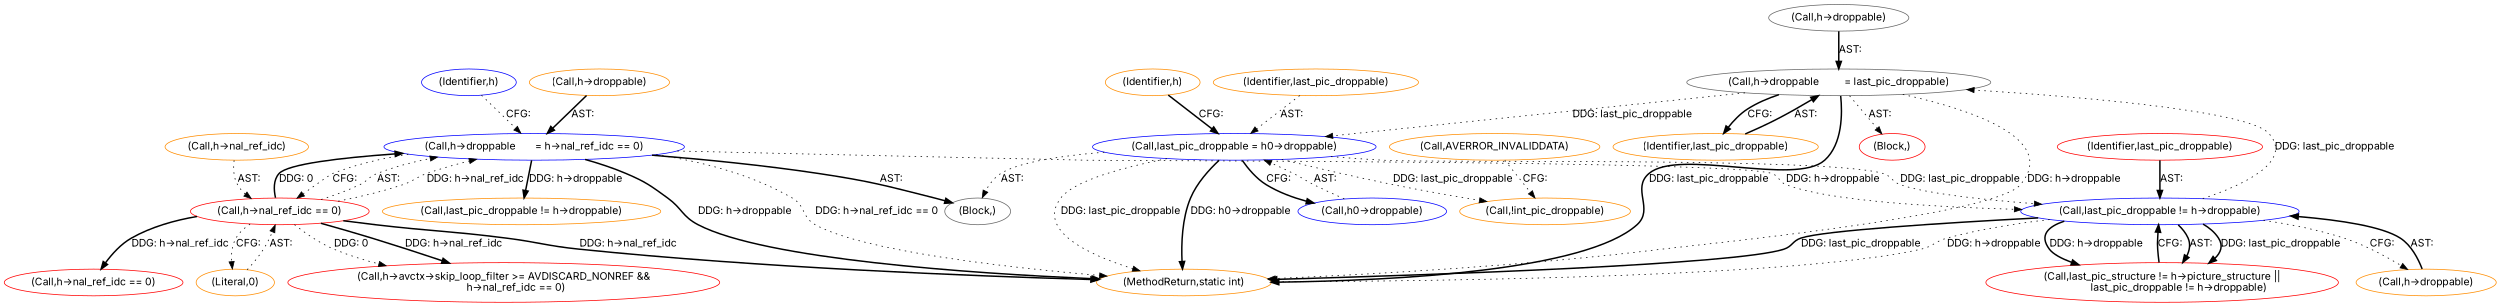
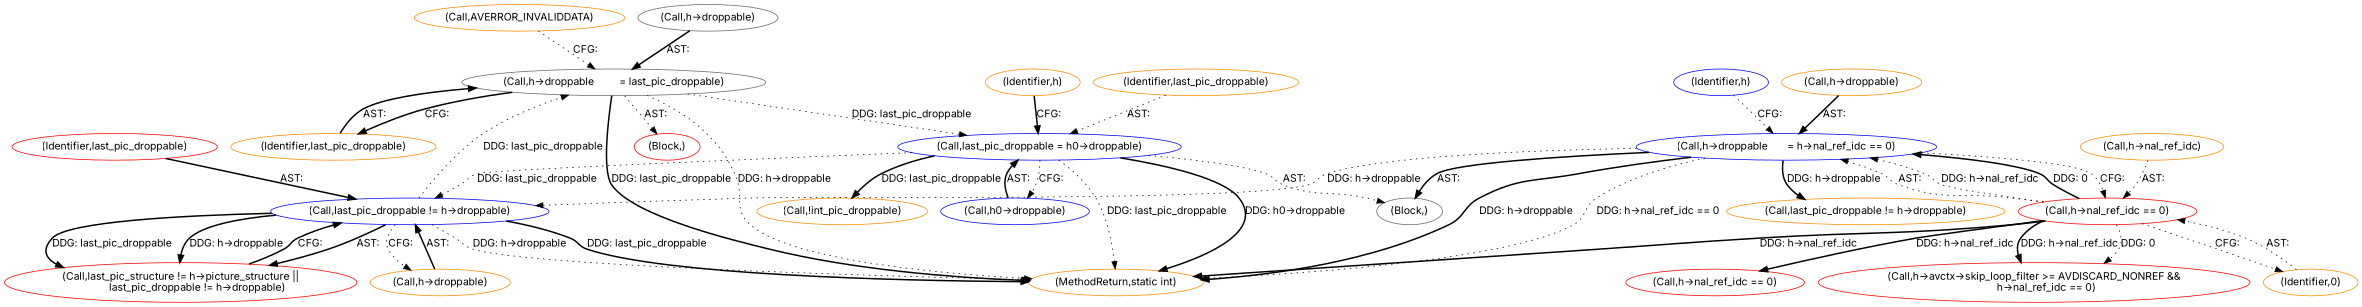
  digraph {
    fontname=Inter
    node [color=darkorange fontname=Inter]
    edge [fontname=Inter style=bold]
    n1 [color=gray40 label="(Call,h->droppable         = last_pic_droppable)"]
    n2 [label="(MethodReturn,static int)"]
    n3 [color=red label="(Block,)"]
    n4 [label="(Identifier,last_pic_droppable)"]
    n5 [color=blue label="(Call,last_pic_droppable = h0->droppable)"]
    n6 [color=blue label="(Call,last_pic_droppable != h->droppable)"]
    n7 [color=red label="(Call,last_pic_structure != h->picture_structure ||\n            last_pic_droppable != h->droppable)"]
    n8 [label="(Call,h->droppable)"]
    n9 [label="(Call,!int_pic_droppable)"]
    n10 [color=gray40 label="(Block,)"]
    n11 [color=blue label="(Call,h0->droppable)"]
    n12 [color=blue label="(Call,h->droppable       = h->nal_ref_idc == 0)"]
    n13 [color=red label="(Call,h->nal_ref_idc == 0)"]
    n14 [label="(Call,last_pic_droppable != h->droppable)"]
    n15 [color=red label="(Call,h->nal_ref_idc == 0)"]
    n16 [color=red label="(Call,h->avctx->skip_loop_filter >= AVDISCARD_NONREF &&\n         h->nal_ref_idc == 0)"]
-   n17 [label="(Literal,0)"]
+   n17 [label="(Identifier,0)"]
    n18 [label="(Call,AVERROR_INVALIDDATA)"]
    n19 [label="(Call,h->droppable)"]
    n20 [label="(Identifier,h)"]
    n21 [color=red label="(Identifier,last_pic_droppable)"]
    n22 [label="(Call,h->nal_ref_idc)"]
    n23 [label="(Identifier,last_pic_droppable)"]
    n24 [color=gray40 label="(Call,h->droppable)"]
    n25 [color=blue label="(Identifier,h)"]
    n1 -> n2 [label="DDG: h->droppable" style=dotted]
    n1 -> n2 [label="DDG: last_pic_droppable"]
    n1 -> n3 [label="AST: " style=dotted]
    n1 -> n4 [label="CFG: "]
    n1 -> n5 [label="DDG: last_pic_droppable" style=dotted]
    n4 -> n1 [label="AST: "]
    n5 -> n2 [label="DDG: h0->droppable"]
    n5 -> n2 [label="DDG: last_pic_droppable" style=dotted]
    n5 -> n6 [label="DDG: last_pic_droppable" style=dotted]
-   n5 -> n9 [label="DDG: last_pic_droppable" style=dotted]
+   n5 -> n9 [label="DDG: last_pic_droppable"]
    n5 -> n10 [label="AST: " style=dotted]
-   n5 -> n11 [label="CFG: "]
+   n5 -> n11 [label="CFG: " style=dotted]
    n6 -> n1 [label="DDG: last_pic_droppable" style=dotted]
    n6 -> n2 [label="DDG: last_pic_droppable"]
    n6 -> n2 [label="DDG: h->droppable" style=dotted]
    n6 -> n7 [label="AST: "]
    n6 -> n7 [label="DDG: last_pic_droppable"]
    n6 -> n7 [label="DDG: h->droppable"]
    n6 -> n8 [label="CFG: " style=dotted]
    n7 -> n6 [label="CFG: "]
    n8 -> n6 [label="AST: "]
-   n11 -> n5 [label="AST: " style=dotted]
+   n11 -> n5 [label="AST: "]
    n12 -> n2 [label="DDG: h->droppable"]
    n12 -> n2 [label="DDG: h->nal_ref_idc == 0" style=dotted]
    n12 -> n6 [label="DDG: h->droppable" style=dotted]
    n12 -> n10 [label="AST: "]
    n12 -> n13 [label="CFG: " style=dotted]
    n12 -> n14 [label="DDG: h->droppable"]
    n13 -> n2 [label="DDG: h->nal_ref_idc"]
    n13 -> n12 [label="AST: " style=dotted]
    n13 -> n12 [label="DDG: h->nal_ref_idc" style=dotted]
    n13 -> n12 [label="DDG: 0"]
    n13 -> n15 [label="DDG: h->nal_ref_idc"]
    n13 -> n16 [label="DDG: h->nal_ref_idc"]
    n13 -> n16 [label="DDG: 0" style=dotted]
    n13 -> n17 [label="CFG: " style=dotted]
    n17 -> n13 [label="AST: " style=dotted]
-   n18 -> n9 [label="CFG: " style=dotted]
+   n18 -> n1 [label="CFG: " style=dotted]
    n19 -> n12 [label="AST: "]
    n20 -> n5 [label="CFG: "]
    n21 -> n6 [label="AST: "]
    n22 -> n13 [label="AST: " style=dotted]
    n23 -> n5 [label="AST: " style=dotted]
    n24 -> n1 [label="AST: "]
    n25 -> n12 [label="CFG: " style=dotted]
  }
